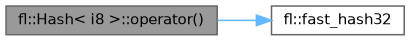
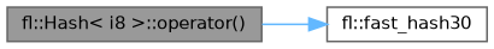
  digraph {
    rankdir=LR
    node [fontname=Helvetica fontsize=10 shape=box style=filled]
    n1 [color=gray40 fillcolor=grey60 fontcolor=black height=0.2 label="fl::Hash\< i8 \>::operator()" width=0.4]
-   n2 [color=grey40 fillcolor=white height=0.2 label="fl::fast_hash32" width=0.4]
+   n2 [color=grey40 fillcolor=white height=0.2 label="fl::fast_hash30" width=0.4]
    n1 -> n2 [color=steelblue1 fontname=Helvetica fontsize=10 labelfontname=Helvetica labelfontsize=10 style=solid]
  }
